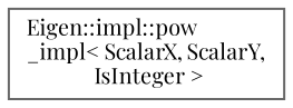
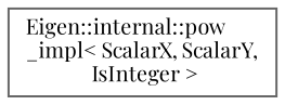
  digraph {
    rankdir=LR
    fontname="Playfair Display"
-   n1 [color=grey40 fillcolor=white fontname="Playfair Display" fontsize=10 height=0.2 label="Eigen::impl::pow\l_impl\< ScalarX, ScalarY,\l IsInteger \>" shape=box style=filled width=0.4]
+   n1 [color=grey40 fillcolor=white fontname="Playfair Display" fontsize=10 height=0.2 label="Eigen::internal::pow\l_impl\< ScalarX, ScalarY,\l IsInteger \>" shape=box style=filled width=0.4]
  }
